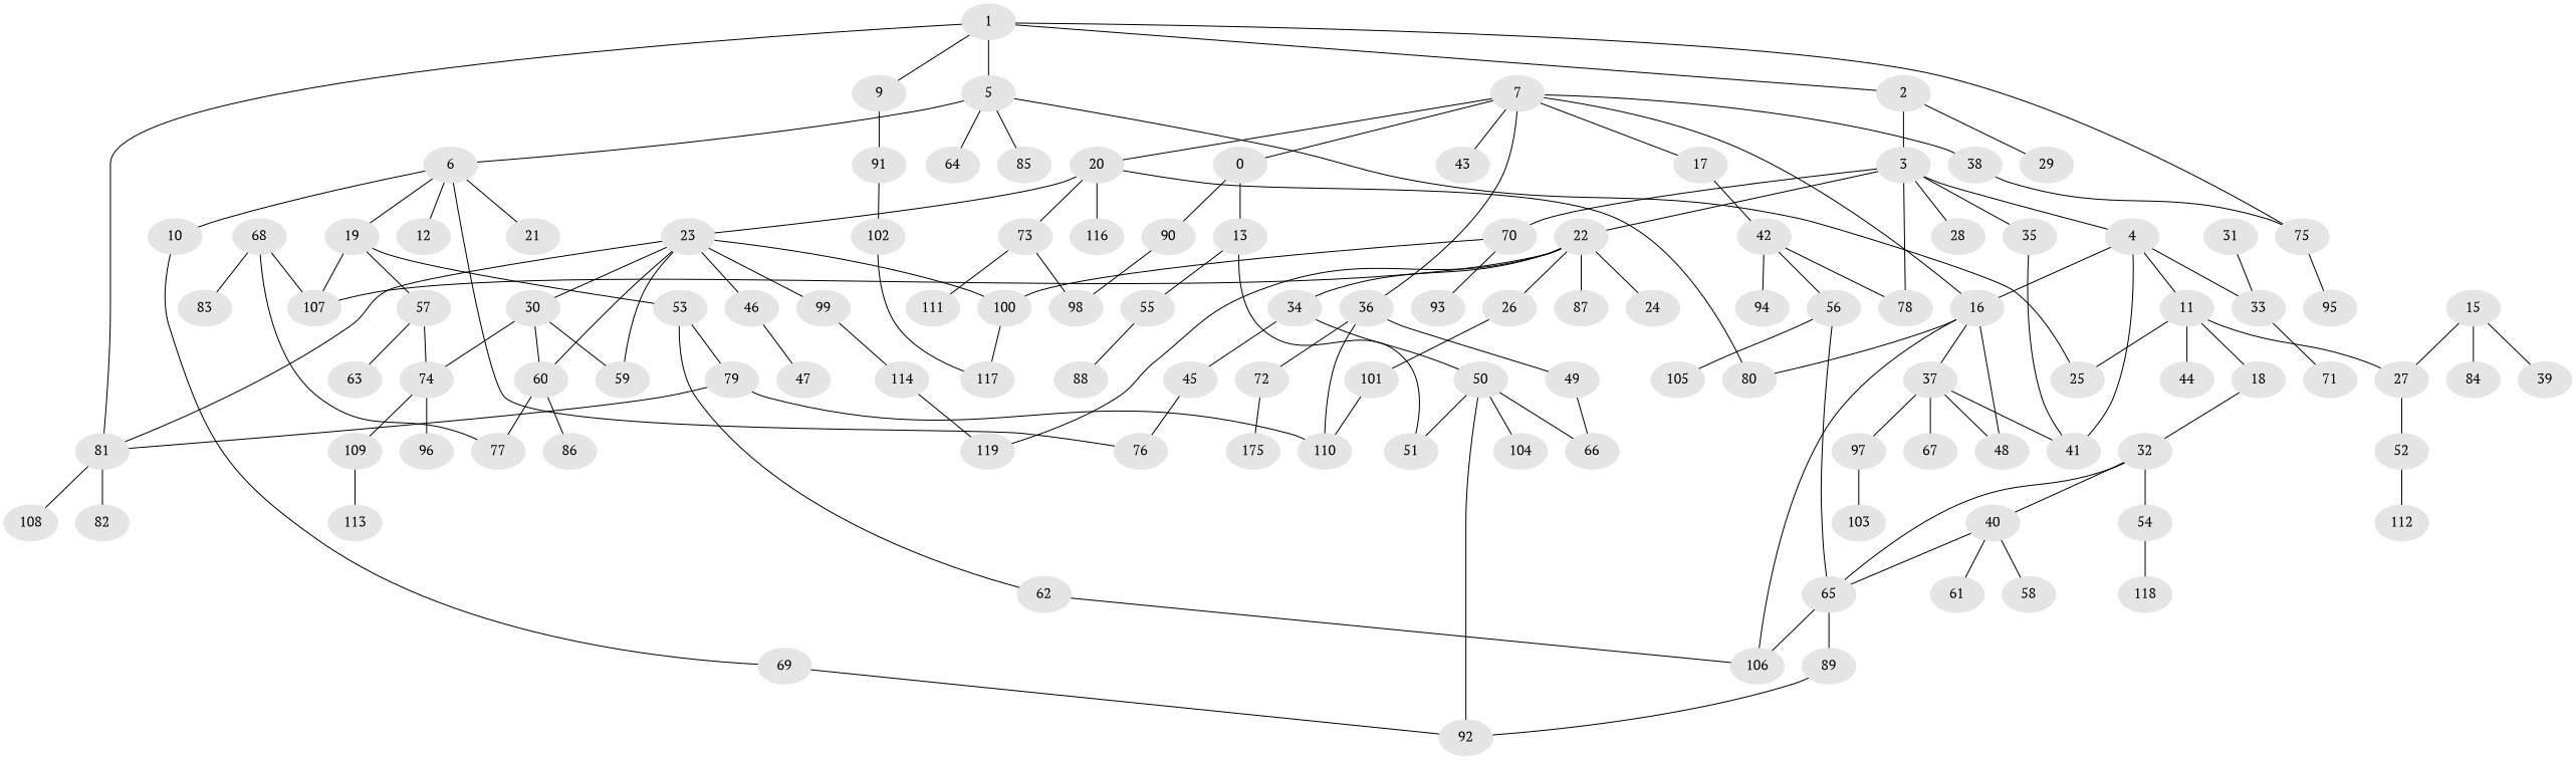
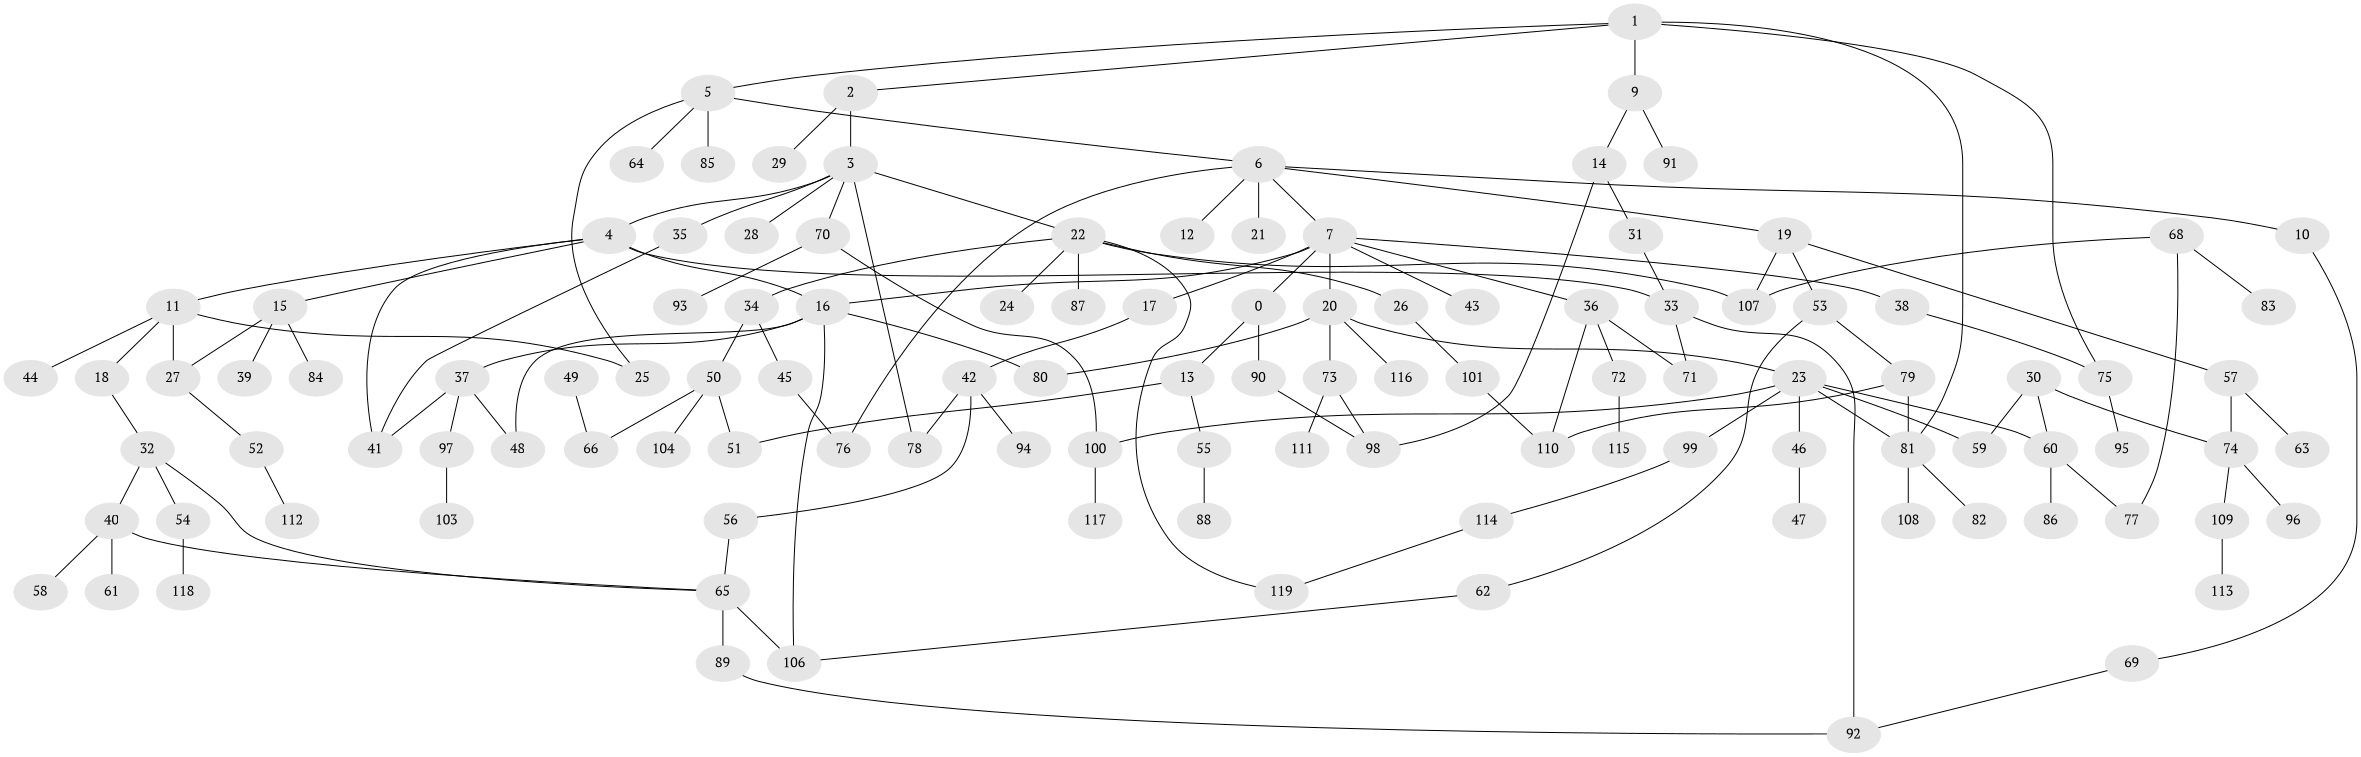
  graph {
    fontname="PT Serif"
    node [color=gray90 fontname="PT Serif" style=filled]
    edge [fontname="PT Serif"]
    1
    2
    5
    9
    75
    81
    3
    29
    6
    25
    64
    85
+   14
    91
    95
    82
    108
    4
    22
    28
    35
    70
    78
    11
    15
    16
    33
    41
    107
    24
    26
    34
    87
    119
    100
    93
    18
    27
    44
    39
    84
    37
    48
    80
    106
    71
    7
    10
    12
    19
    21
    76
    n53 [label=0]
    17
    20
    36
    38
    43
    69
    53
    57
    13
    90
    42
    23
    73
    116
    49
    72
    110
    51
    55
    98
    31
-   102
    92
    32
    52
    88
-   67
    97
    56
    94
    40
    54
    65
    62
    79
    74
    63
    30
    46
    59
    60
    99
    111
    101
    45
    50
    47
    86
    77
    114
    117
    112
    96
    109
    58
    61
    118
    89
    66
    104
-   115 [label=175]
+   115
    103
-   105
    68
    83
    113
    1 -- 2
    1 -- 5
    1 -- 9
    1 -- 75
    1 -- 81
    2 -- 3
    2 -- 29
    5 -- 6
    5 -- 25
    5 -- 64
    5 -- 85
+   9 -- 14
    9 -- 91
    75 -- 95
    81 -- 82
    81 -- 108
    3 -- 4
    3 -- 22
    3 -- 28
    3 -- 35
    3 -- 70
    3 -- 78
+   6 -- 7
    6 -- 10
    6 -- 12
    6 -- 19
    6 -- 21
    6 -- 76
-   91 -- 102
+   14 -- 98
+   14 -- 31
    4 -- 11
+   4 -- 15
    4 -- 16
    4 -- 33
    4 -- 41
    22 -- 107
    22 -- 24
    22 -- 26
    22 -- 34
    22 -- 87
    22 -- 119
    35 -- 41
    70 -- 100
    70 -- 93
    11 -- 25
    11 -- 18
    11 -- 27
    11 -- 44
    15 -- 27
    15 -- 39
    15 -- 84
    16 -- 37
    16 -- 48
    16 -- 80
    16 -- 106
    33 -- 71
    26 -- 101
    34 -- 45
    34 -- 50
    100 -- 117
    18 -- 32
    27 -- 52
    37 -- 41
    37 -- 48
-   37 -- 67
    37 -- 97
    7 -- 16
    7 -- n53
    7 -- 17
    7 -- 20
    7 -- 36
    7 -- 38
    7 -- 43
    10 -- 69
    19 -- 107
    19 -- 53
    19 -- 57
    n53 -- 13
    n53 -- 90
    17 -- 42
    20 -- 80
    20 -- 23
    20 -- 73
    20 -- 116
-   36 -- 49
+   36 -- 71
    36 -- 72
    36 -- 110
    38 -- 75
    69 -- 92
    53 -- 62
    53 -- 79
    57 -- 74
    57 -- 63
    13 -- 51
    13 -- 55
    90 -- 98
    42 -- 78
    42 -- 56
    42 -- 94
    23 -- 81
    23 -- 100
-   23 -- 30
    23 -- 46
    23 -- 59
    23 -- 60
    23 -- 99
    73 -- 98
    73 -- 111
    49 -- 66
    72 -- 115
    55 -- 88
    31 -- 33
-   102 -- 117
    32 -- 40
    32 -- 54
    32 -- 65
    52 -- 112
    97 -- 103
    56 -- 65
-   56 -- 105
    40 -- 65
    40 -- 58
    40 -- 61
    54 -- 118
    65 -- 106
    65 -- 89
    62 -- 106
    79 -- 81
    79 -- 110
    74 -- 96
    74 -- 109
    30 -- 74
    30 -- 59
    30 -- 60
    46 -- 47
    60 -- 86
    60 -- 77
    99 -- 114
    101 -- 110
    45 -- 76
    50 -- 51
-   50 -- 92
+   33 -- 92
    50 -- 66
    50 -- 104
    114 -- 119
    109 -- 113
    89 -- 92
    68 -- 107
    68 -- 77
    68 -- 83
  }
